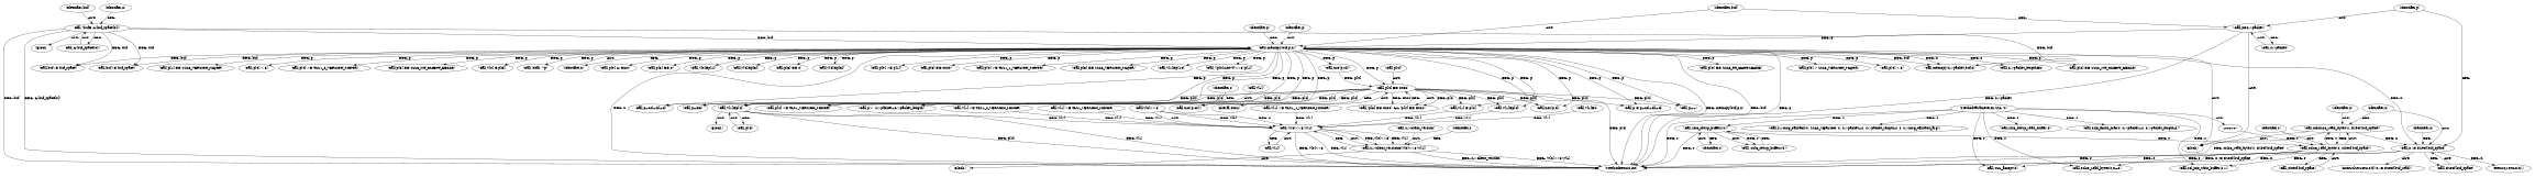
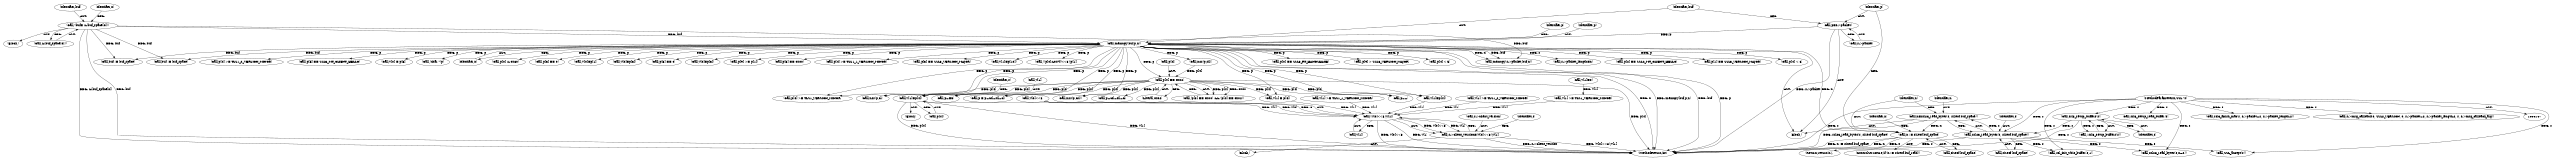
  digraph {
    n1 [label="(Call,v[1]=p[4])"]
    n2 [label="(Call,(v[0]<<8)|v[1])"]
    n3 [label="(MethodReturn,int)"]
    n4 [label="(Call,p[4])"]
    n5 [label="(Block,)"]
    n6 [label="(Call,s->client_version=(v[0]<<8)|v[1])"]
    n7 [label="(Call,v[1])"]
    n8 [label="(Call,p[4] == 0x02)"]
    n9 [label="(Call,p+=5)"]
    n10 [label="(Call,p = p+csl+sil+cl)"]
    n11 [label="(Call,v[1]=p[4])"]
    n12 [label="(Call,v[1] = p[4])"]
    n13 [label="(Call,(p[3] == 0x00) && (p[4] == 0x02))"]
    n14 [label="(Call,n2s(p,csl))"]
    n15 [label="(Call,p+csl+sil+cl)"]
    n16 [label="(Call,p++)"]
    n17 [label="(Call,p[4] >= TLS1_VERSION_MINOR)"]
-   n18 [label="(Call,p <  s->packet+s->packet_length)"]
    n19 [label="(Call,n2s(p,cl))"]
    n20 [label="(Literal,0x02)"]
    n21 [label="(Call,n2s(p,sil))"]
    n22 [label="(Call,memcpy(buf,p,n))"]
    n23 [label="(Call,p[0] == SSL3_RT_HANDSHAKE)"]
    n24 [label="(Call,p[9] > SSL3_VERSION_MAJOR)"]
    n25 [label="(Call,p[4] < 5)"]
    n26 [label="(Call,buf != buf_space)"]
    n27 [label="(Call,s->packet_length=n)"]
    n28 [label="(Call,p[2] == SSL2_MT_CLIENT_HELLO)"]
    n29 [label="(Call,p[1] == SSL3_VERSION_MAJOR)"]
    n30 [label="(Call,p[4] < 6)"]
    n31 [label="(Call,p[4] >= TLS1_2_VERSION_MINOR)"]
    n32 [label="(Call,p[5] == SSL3_MT_CLIENT_HELLO)"]
    n33 [label="(Call,v[0] = p[3])"]
    n34 [label="(Call,(char *)p)"]
    n35 [label="(Call,memcpy(s->packet,buf,n))"]
    n36 [label="(Identifier,n)"]
    n37 [label="(Call,p[0] & 0x80)"]
    n38 [label="(Call,p[3] == 0)"]
    n39 [label="(Call,v[0]=p[1])"]
    n40 [label="(Call,v[0]=p[3])"]
    n41 [label="(Call,p[3] == 0)"]
    n42 [label="(Call,v[0]=p[3])"]
    n43 [label="(Block,)"]
    n44 [label="(Call,p[9] >= p[1])"]
    n45 [label="(Call,buf != buf_space)"]
    n46 [label="(Call,p[3] == 0x00)"]
    n47 [label="(Call,p[4] >= TLS1_1_VERSION_MINOR)"]
    n48 [label="(Call,p[3] == SSL3_VERSION_MAJOR)"]
    n49 [label="(Call,v[1]=p[10])"]
    n50 [label="(Call,((p[0]&0x7f)<<8)|p[1])"]
    n51 [label="(Call,n != sizeof buf_space)"]
    n52 [label="(Call,*buf= &(buf_space[0]))"]
    n53 [label="(Block,)"]
    n54 [label="(Call,&(buf_space[0]))"]
    n55 [label="(Call,p=s->packet)"]
    n56 [label="(Call,s->packet)"]
    n57 [label="(Call,sizeof buf_space)"]
    n58 [label="(Return,return(n);)"]
    n59 [label="(ControlStructure,if (n != sizeof buf_read))"]
    n60 [label="(Call,n=ssl23_read_bytes(s, sizeof buf_space))"]
    n61 [label="(Call,ssl23_read_bytes(s, sizeof buf_space))"]
    n62 [label="(Call,sizeof buf_space)"]
    n63 [label="(Call,ssl_init_wbio_buffer(s,1))"]
    n64 [label="(Call,SSL_accept(s))"]
    n65 [label="(Call,ssl23_read_bytes(s,n+2))"]
    n66 [label="(Call,ssl3_setup_buffers(s))"]
    n67 [label="(Call,!ssl3_setup_buffers(s))"]
    n68 [label="(Identifier,s)"]
    n69 [label="(MethodParameterIn,SSL *s)"]
    n70 [label="(Call,ssl3_setup_read_buffer(s))"]
    n71 [label="(Call,ssl3_finish_mac(s, s->packet+2, s->packet_length-2))"]
    n72 [label="(Call,s->msg_callback(0, SSL2_VERSION, 0, s->packet+2, s->packet_length-2, s, s->msg_callback_arg))"]
    1000147
    n74 [label="(Block,)"]
    n75 [label="(Call,s->client_version)"]
    n76 [label="(Identifier,buf)"]
    n77 [label="(Identifier,s)"]
    n78 [label="(Call,v[1]=0)"]
    n79 [label="(Identifier,p)"]
    n80 [label="(Call,v[1] >= TLS1_2_VERSION_MINOR)"]
    n81 [label="(Call,v[1])"]
    n82 [label="(Identifier,p)"]
    n83 [label="(Identifier,buf)"]
    n84 [label="(Call,v[1] >= TLS1_VERSION_MINOR)"]
    n85 [label="(Identifier,s)"]
    n86 [label="(Identifier,n)"]
    n87 [label="(Call,v[0]<<8)"]
    n88 [label="(Identifier,s)"]
    n89 [label="(Call,p[4])"]
    n90 [label="(Identifier,n)"]
    n91 [label="(Call,v[1] >= TLS1_1_VERSION_MINOR)"]
    n92 [label="(Identifier,n)"]
    n93 [label="(Identifier,p)"]
    n94 [label="(Identifier,n)"]
    n1 -> n2 [label="DDG: v[1]"]
    n1 -> n3 [label="DDG: v[1]"]
    n1 -> n3 [label="DDG: p[4]"]
    n1 -> n4 [label="CFG: "]
    n1 -> n5 [label="AST: "]
    n2 -> n3 [label="DDG: v[0]<<8"]
    n2 -> n3 [label="DDG: v[1]"]
    n2 -> n6 [label="AST: "]
    n2 -> n6 [label="DDG: v[0]<<8"]
    n2 -> n6 [label="DDG: v[1]"]
    n2 -> n7 [label="CFG: "]
    n4 -> n1 [label="AST: "]
    n6 -> n2 [label="CFG: "]
    n6 -> n3 [label="DDG: s->client_version"]
    n6 -> n3 [label="DDG: (v[0]<<8)|v[1]"]
    n6 -> n74 [label="AST: "]
    n7 -> n2 [label="AST: "]
    n8 -> n1 [label="DDG: p[4]"]
    n8 -> n3 [label="DDG: p[4]"]
    n8 -> n9 [label="DDG: p[4]"]
    n8 -> n10 [label="DDG: p[4]"]
    n8 -> n11 [label="DDG: p[4]"]
    n8 -> n12 [label="DDG: p[4]"]
    n8 -> n13 [label="AST: "]
    n8 -> n13 [label="DDG: p[4]"]
    n8 -> n13 [label="DDG: 0x02"]
    n8 -> n14 [label="DDG: p[4]"]
    n8 -> n15 [label="DDG: p[4]"]
    n8 -> n16 [label="DDG: p[4]"]
    n8 -> n17 [label="DDG: p[4]"]
-   n8 -> n18 [label="DDG: p[4]"]
    n8 -> n19 [label="DDG: p[4]"]
    n8 -> n20 [label="CFG: "]
    n11 -> n2 [label="DDG: v[1]"]
    n12 -> n2 [label="DDG: v[1]"]
    n13 -> n8 [label="CFG: "]
    n20 -> n8 [label="AST: "]
    n21 -> n8 [label="DDG: p[4]"]
    n22 -> n1 [label="DDG: p"]
    n22 -> n3 [label="DDG: buf"]
    n22 -> n3 [label="DDG: p"]
    n22 -> n3 [label="DDG: n"]
    n22 -> n3 [label="DDG: memcpy(buf,p,n)"]
    n22 -> n8 [label="DDG: p"]
    n22 -> n9 [label="DDG: p"]
    n22 -> n10 [label="DDG: p"]
    n22 -> n11 [label="DDG: p"]
    n22 -> n12 [label="DDG: p"]
    n22 -> n14 [label="DDG: p"]
-   n22 -> n15 [label="DDG: p"]
    n22 -> n16 [label="DDG: p"]
    n22 -> n17 [label="DDG: p"]
-   n22 -> n18 [label="DDG: p"]
    n22 -> n19 [label="DDG: p"]
    n22 -> n21 [label="DDG: p"]
    n22 -> n23 [label="DDG: p"]
    n22 -> n24 [label="DDG: p"]
    n22 -> n25 [label="DDG: p"]
    n22 -> n26 [label="DDG: buf"]
-   n22 -> n27 [label="DDG: n"]
+   n22 -> n27 [label="DDG: s"]
    n22 -> n28 [label="DDG: p"]
    n22 -> n29 [label="DDG: p"]
    n22 -> n30 [label="DDG: p"]
    n22 -> n31 [label="DDG: p"]
    n22 -> n32 [label="DDG: p"]
    n22 -> n33 [label="DDG: p"]
    n22 -> n34 [label="DDG: p"]
    n22 -> n35 [label="DDG: buf"]
    n22 -> n35 [label="DDG: n"]
    n22 -> n36 [label="CFG: "]
    n22 -> n37 [label="DDG: p"]
    n22 -> n38 [label="DDG: p"]
    n22 -> n39 [label="DDG: p"]
    n22 -> n40 [label="DDG: p"]
    n22 -> n41 [label="DDG: p"]
    n22 -> n42 [label="DDG: p"]
    n22 -> n43 [label="AST: "]
    n22 -> n44 [label="DDG: p"]
    n22 -> n45 [label="DDG: buf"]
    n22 -> n46 [label="DDG: p"]
    n22 -> n47 [label="DDG: p"]
    n22 -> n48 [label="DDG: p"]
    n22 -> n49 [label="DDG: p"]
    n22 -> n50 [label="DDG: p"]
    n22 -> n51 [label="DDG: n"]
    n36 -> n22 [label="AST: "]
    n51 -> n3 [label="DDG: n"]
    n51 -> n3 [label="DDG: n != sizeof buf_space"]
    n51 -> n57 [label="CFG: "]
    n51 -> n58 [label="DDG: n"]
    n51 -> n59 [label="AST: "]
    n52 -> n3 [label="DDG: buf"]
    n52 -> n3 [label="DDG: &(buf_space[0])"]
    n52 -> n22 [label="DDG: buf"]
    n52 -> n26 [label="DDG: buf"]
    n52 -> n35 [label="DDG: buf"]
    n52 -> n45 [label="DDG: buf"]
    n52 -> n53 [label="AST: "]
    n52 -> n54 [label="CFG: "]
    n54 -> n52 [label="AST: "]
    n55 -> n3 [label="DDG: s->packet"]
    n55 -> n22 [label="DDG: p"]
    n55 -> n43 [label="AST: "]
    n55 -> n56 [label="CFG: "]
    n56 -> n55 [label="AST: "]
    n57 -> n51 [label="AST: "]
    n60 -> n3 [label="DDG: ssl23_read_bytes(s, sizeof buf_space)"]
    n60 -> n43 [label="AST: "]
    n60 -> n51 [label="DDG: n"]
    n60 -> n61 [label="CFG: "]
    n61 -> n3 [label="DDG: s"]
    n61 -> n60 [label="AST: "]
    n61 -> n60 [label="DDG: s"]
    n61 -> n62 [label="CFG: "]
    n61 -> n63 [label="DDG: s"]
    n61 -> n64 [label="DDG: s"]
    n61 -> n65 [label="DDG: s"]
    n62 -> n61 [label="AST: "]
    n66 -> n3 [label="DDG: s"]
    n66 -> n61 [label="DDG: s"]
    n66 -> n67 [label="AST: "]
    n66 -> n67 [label="DDG: s"]
    n66 -> n68 [label="CFG: "]
    n67 -> n66 [label="CFG: "]
    n68 -> n66 [label="AST: "]
    n69 -> n3 [label="DDG: s"]
-   1000147 -> n61 [label="DDG: s"]
+   n69 -> n61 [label="DDG: s"]
    n69 -> n63 [label="DDG: s"]
    n69 -> n64 [label="DDG: s"]
    n69 -> n65 [label="DDG: s"]
    n69 -> n66 [label="DDG: s"]
    n69 -> n70 [label="DDG: s"]
    n69 -> n71 [label="DDG: s"]
    n69 -> n72 [label="DDG: s"]
    n69 -> 1000147 [label="AST: "]
    n75 -> n6 [label="AST: "]
    n76 -> n22 [label="AST: "]
    n76 -> n55 [label="CFG: "]
    n77 -> n61 [label="AST: "]
-   n78 -> n2 [label="DDG: v[1]"]
+   n78 -> n84 [label="DDG: v[1]"]
    n79 -> n22 [label="CFG: "]
    n80 -> n2 [label="DDG: v[1]"]
    n81 -> n1 [label="AST: "]
    n82 -> n22 [label="AST: "]
    n83 -> n52 [label="AST: "]
    n84 -> n2 [label="DDG: v[1]"]
    n85 -> n6 [label="CFG: "]
    n86 -> n60 [label="AST: "]
    n87 -> n2 [label="AST: "]
    n87 -> n2 [label="DDG: v[0]"]
    n87 -> n2 [label="DDG: 8"]
    n88 -> n1 [label="CFG: "]
    n89 -> n8 [label="AST: "]
    n90 -> n52 [label="CFG: "]
    n91 -> n2 [label="DDG: v[1]"]
    n92 -> n51 [label="AST: "]
    n92 -> n60 [label="CFG: "]
    n93 -> n51 [label="CFG: "]
    n93 -> n55 [label="AST: "]
    n94 -> n51 [label="CFG: "]
  }
